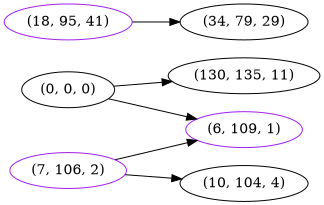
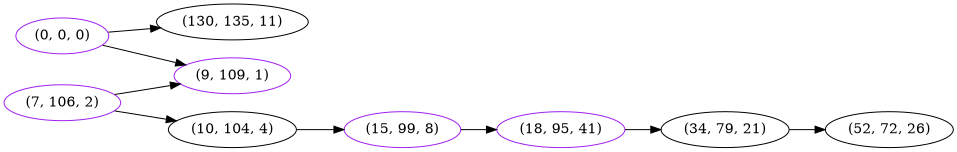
  digraph {
    rankdir=LR
    node [color=purple]
-   "(0, 0, 0)" [color=black]
-   "(6, 109, 1)"
+   "(0, 0, 0)"
+   "(6, 109, 1)" [label="(9, 109, 1)"]
    "(130, 135, 11)" [color=black]
    "(7, 106, 2)"
    "(10, 104, 4)" [color=black]
+   "(15, 99, 8)"
    n7 [label="(18, 95, 41)"]
-   "(34, 79, 21)" [color=black label="(34, 79, 29)"]
+   "(34, 79, 21)" [color=black]
+   "(52, 72, 26)" [color=black]
    "(0, 0, 0)" -> "(6, 109, 1)"
    "(0, 0, 0)" -> "(130, 135, 11)"
    "(7, 106, 2)" -> "(6, 109, 1)"
    "(7, 106, 2)" -> "(10, 104, 4)"
+   "(10, 104, 4)" -> "(15, 99, 8)"
+   "(15, 99, 8)" -> n7
    n7 -> "(34, 79, 21)"
+   "(34, 79, 21)" -> "(52, 72, 26)"
  }
